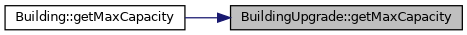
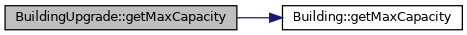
  digraph {
    rankdir=LR
    node [color=black fontname=Helvetica fontsize=10 shape=record style=filled]
    n1 [fillcolor=grey75 fontcolor=black height=0.2 label="BuildingUpgrade::getMaxCapacity" width=0.4]
    n2 [fillcolor=white height=0.2 label="Building::getMaxCapacity" width=0.4]
-   n2 -> n1 [color=midnightblue fontname=Helvetica fontsize=10 labelfontname=Helvetica labelfontsize=10 style=solid]
+   n1 -> n2 [color=midnightblue fontname=Helvetica fontsize=10 labelfontname=Helvetica labelfontsize=10 style=solid]
  }
